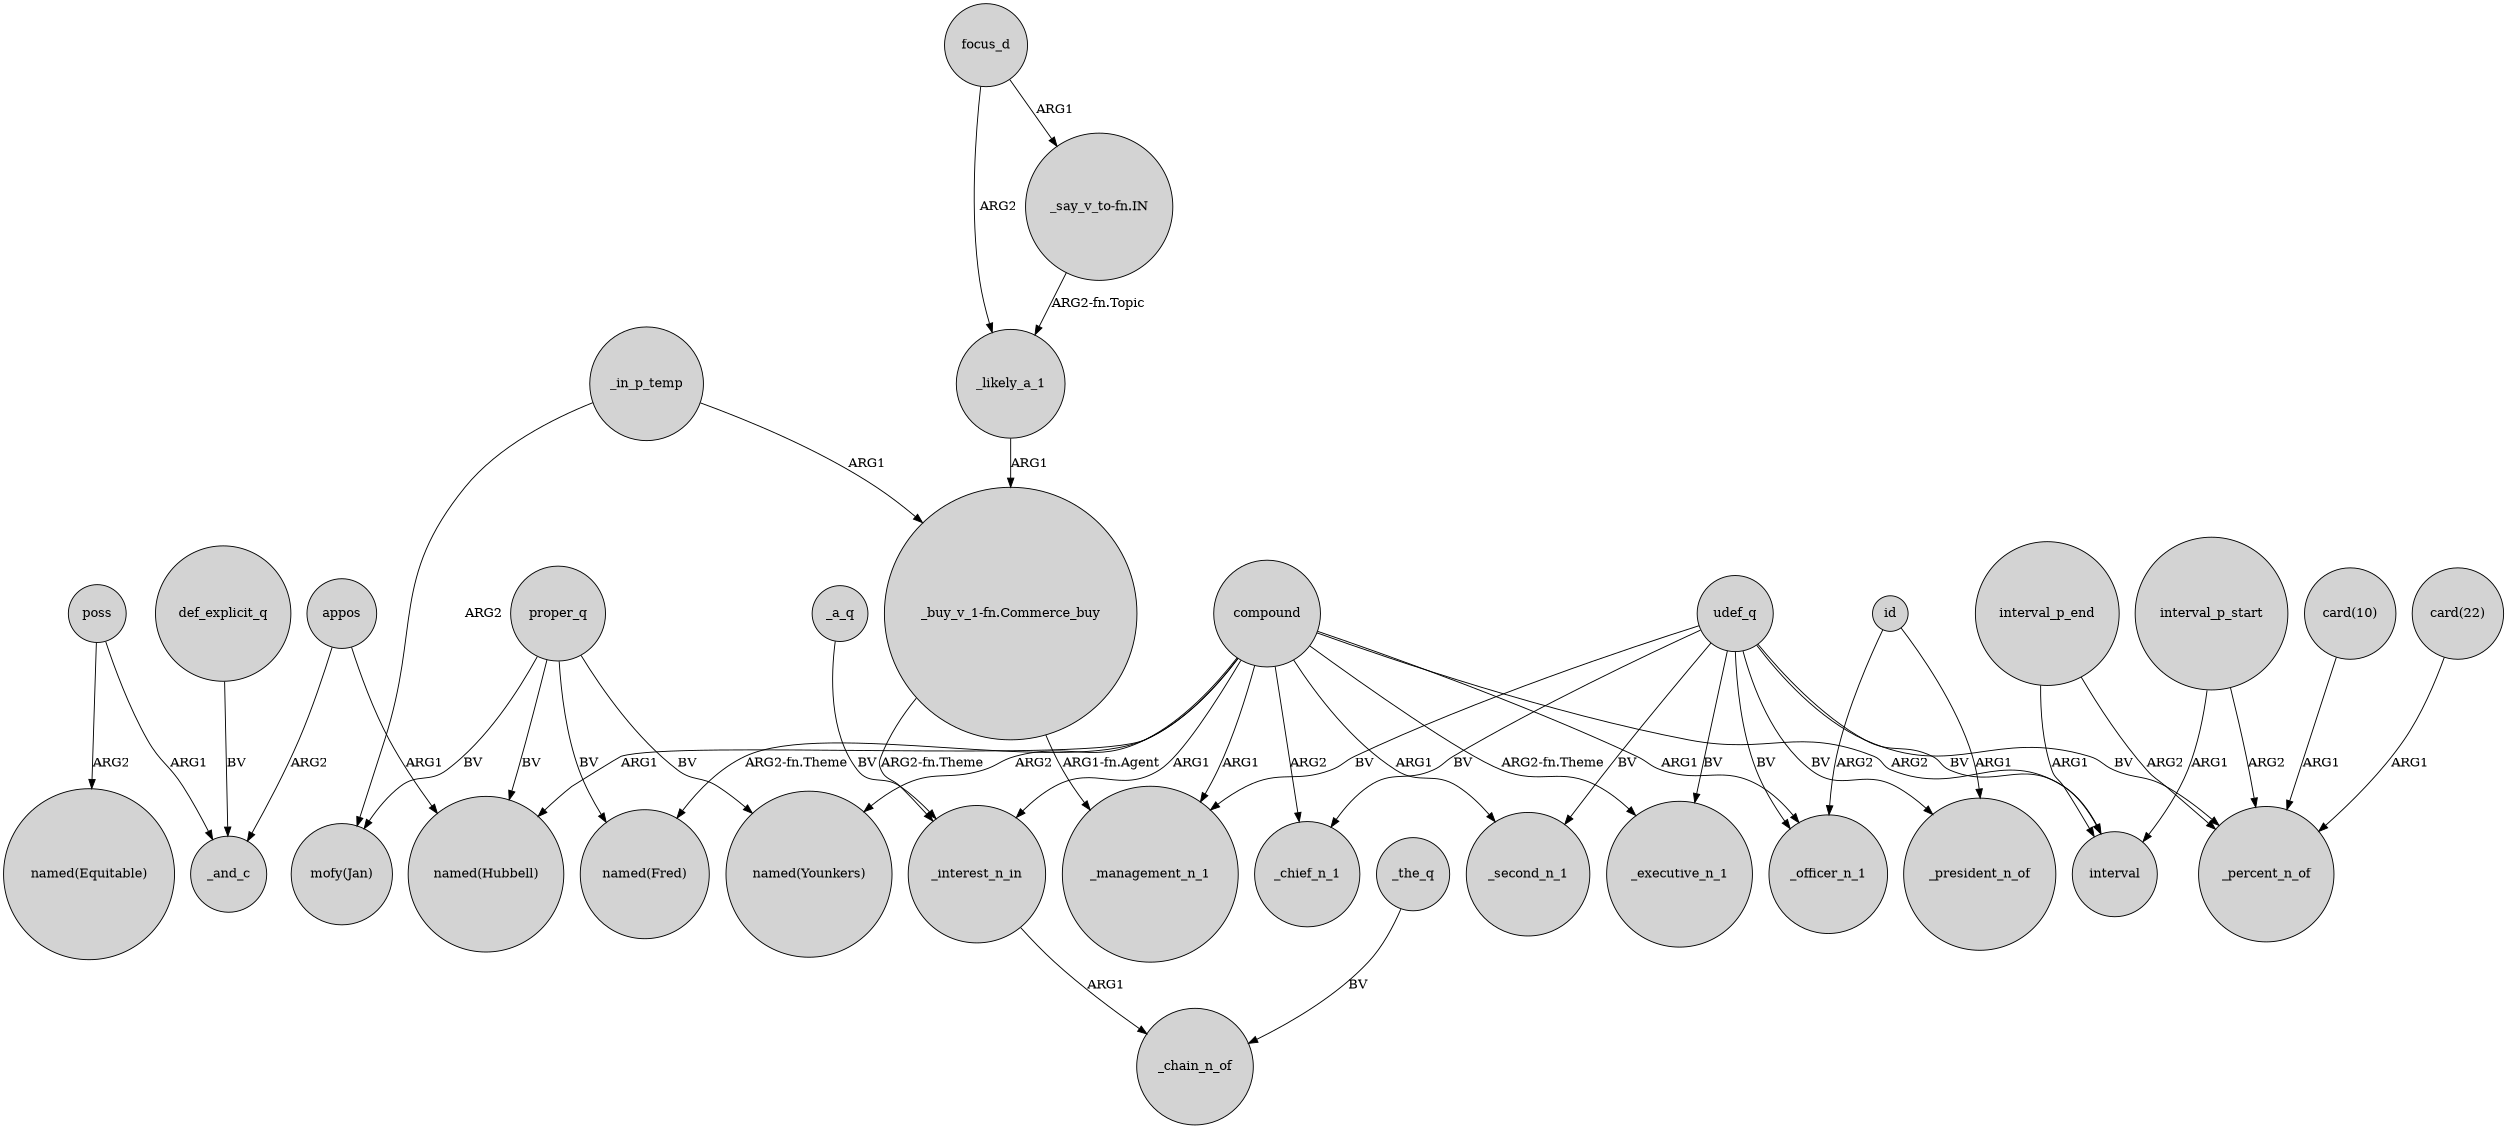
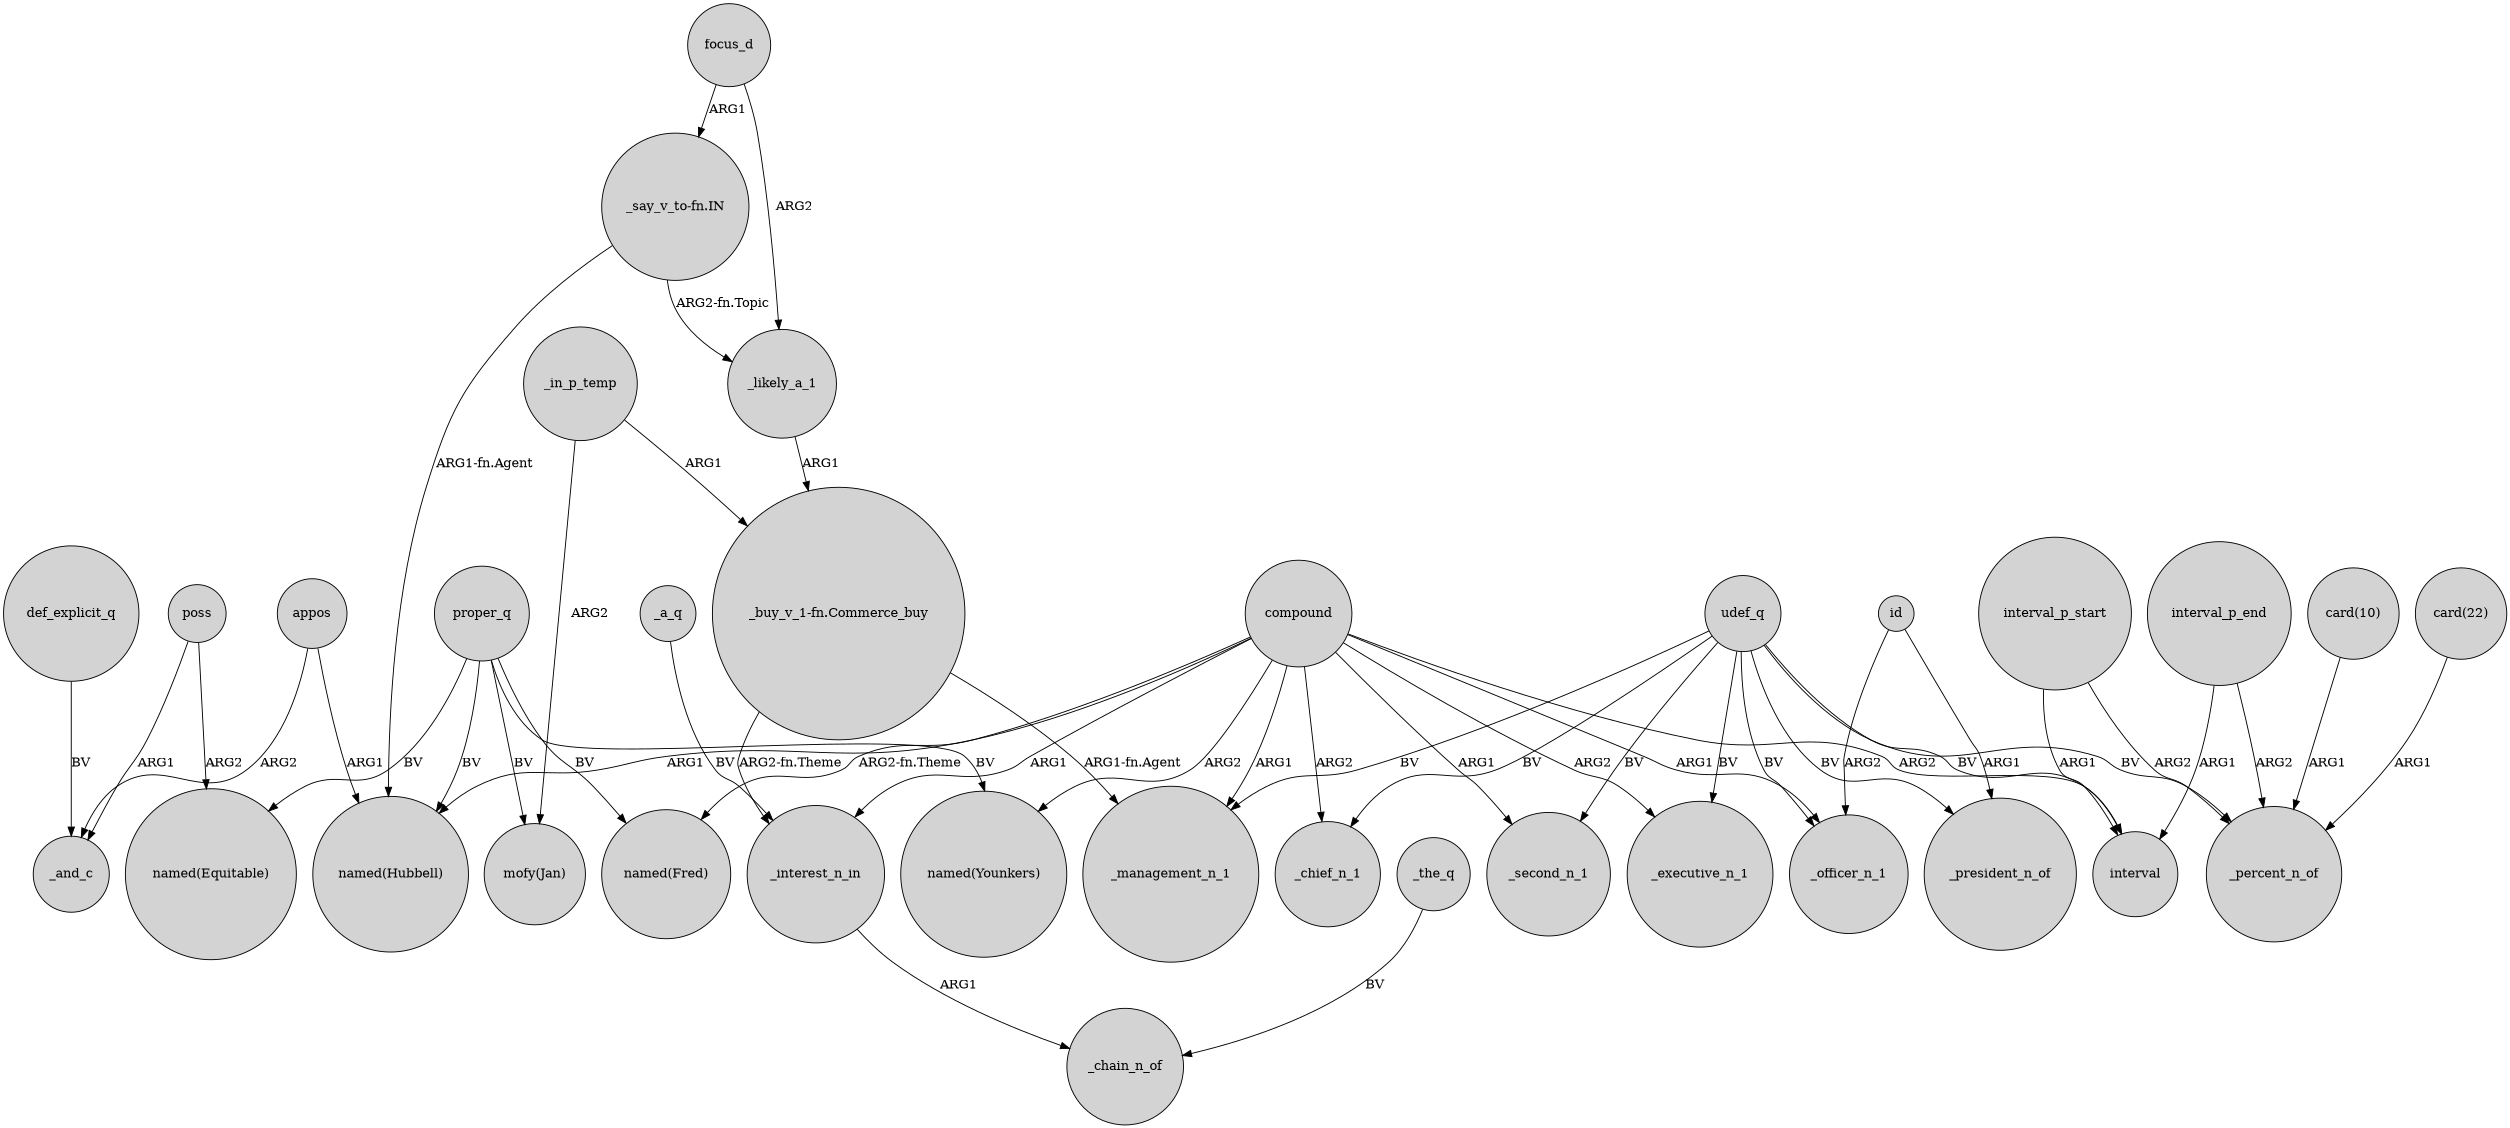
  digraph {
    node [shape=circle style=filled]
    focus_d
    _likely_a_1
    "_say_v_to-fn.IN"
    "_buy_v_1-fn.Commerce_buy"
    "named(Hubbell)"
    _management_n_1
    _interest_n_in
    udef_q
    _chief_n_1
    _executive_n_1
    _percent_n_of
    _president_n_of
    _officer_n_1
    interval
    _second_n_1
    _a_q
    _chain_n_of
    appos
    _and_c
    poss
    "named(Equitable)"
    _in_p_temp
    "mofy(Jan)"
    def_explicit_q
    interval_p_start
    id
    compound
    "named(Younkers)"
    "named(Fred)"
    interval_p_end
    proper_q
    "card(10)"
    _the_q
    n34 [label="card(22)"]
    focus_d -> _likely_a_1 [label=ARG2]
    focus_d -> "_say_v_to-fn.IN" [label=ARG1]
    _likely_a_1 -> "_buy_v_1-fn.Commerce_buy" [label=ARG1]
    "_say_v_to-fn.IN" -> _likely_a_1 [label="ARG2-fn.Topic"]
+   "_say_v_to-fn.IN" -> "named(Hubbell)" [label="ARG1-fn.Agent"]
    "_buy_v_1-fn.Commerce_buy" -> _management_n_1 [label="ARG1-fn.Agent"]
    "_buy_v_1-fn.Commerce_buy" -> _interest_n_in [label="ARG2-fn.Theme"]
    _interest_n_in -> _chain_n_of [label=ARG1]
    udef_q -> _management_n_1 [label=BV]
    udef_q -> _chief_n_1 [label=BV]
    udef_q -> _executive_n_1 [label=BV]
    udef_q -> _percent_n_of [label=BV]
    udef_q -> _president_n_of [label=BV]
    udef_q -> _officer_n_1 [label=BV]
    udef_q -> interval [label=BV]
    udef_q -> _second_n_1 [label=BV]
    _a_q -> _interest_n_in [label=BV]
    appos -> "named(Hubbell)" [label=ARG1]
    appos -> _and_c [label=ARG2]
    poss -> _and_c [label=ARG1]
    poss -> "named(Equitable)" [label=ARG2]
    _in_p_temp -> "_buy_v_1-fn.Commerce_buy" [label=ARG1]
    _in_p_temp -> "mofy(Jan)" [label=ARG2]
    def_explicit_q -> _and_c [label=BV]
    interval_p_start -> _percent_n_of [label=ARG2]
    interval_p_start -> interval [label=ARG1]
    id -> _president_n_of [label=ARG1]
    id -> _officer_n_1 [label=ARG2]
    compound -> "named(Hubbell)" [label=ARG1]
    compound -> _management_n_1 [label=ARG1]
    compound -> _interest_n_in [label=ARG1]
    compound -> _chief_n_1 [label=ARG2]
-   compound -> _executive_n_1 [label="ARG2-fn.Theme"]
+   compound -> _executive_n_1 [label=ARG2]
    compound -> _officer_n_1 [label=ARG1]
    compound -> interval [label=ARG2]
    compound -> _second_n_1 [label=ARG1]
    compound -> "named(Younkers)" [label=ARG2]
    compound -> "named(Fred)" [label="ARG2-fn.Theme"]
    interval_p_end -> _percent_n_of [label=ARG2]
    interval_p_end -> interval [label=ARG1]
    proper_q -> "named(Hubbell)" [label=BV]
+   proper_q -> "named(Equitable)" [label=BV]
    proper_q -> "mofy(Jan)" [label=BV]
    proper_q -> "named(Younkers)" [label=BV]
    proper_q -> "named(Fred)" [label=BV]
    "card(10)" -> _percent_n_of [label=ARG1]
    _the_q -> _chain_n_of [label=BV]
    n34 -> _percent_n_of [label=ARG1]
  }
